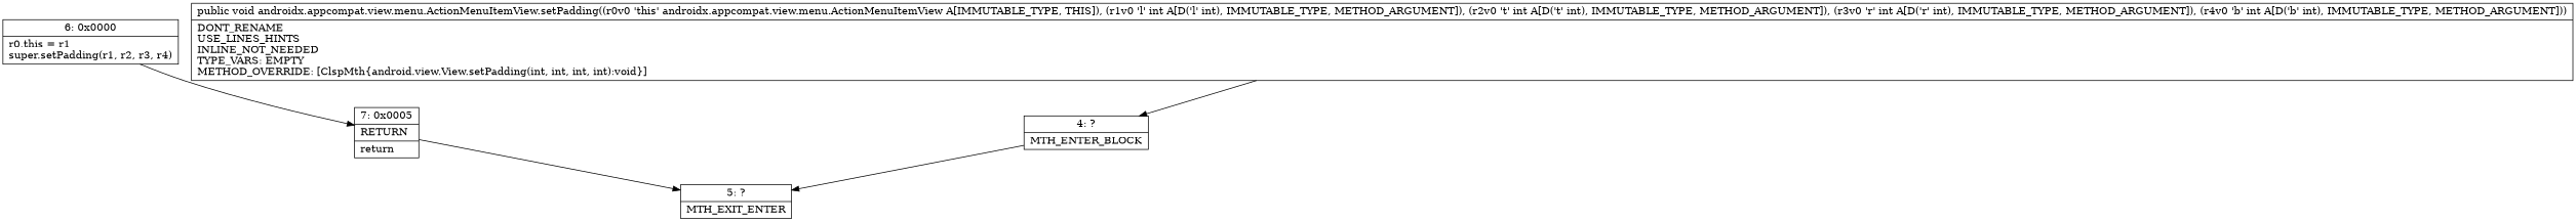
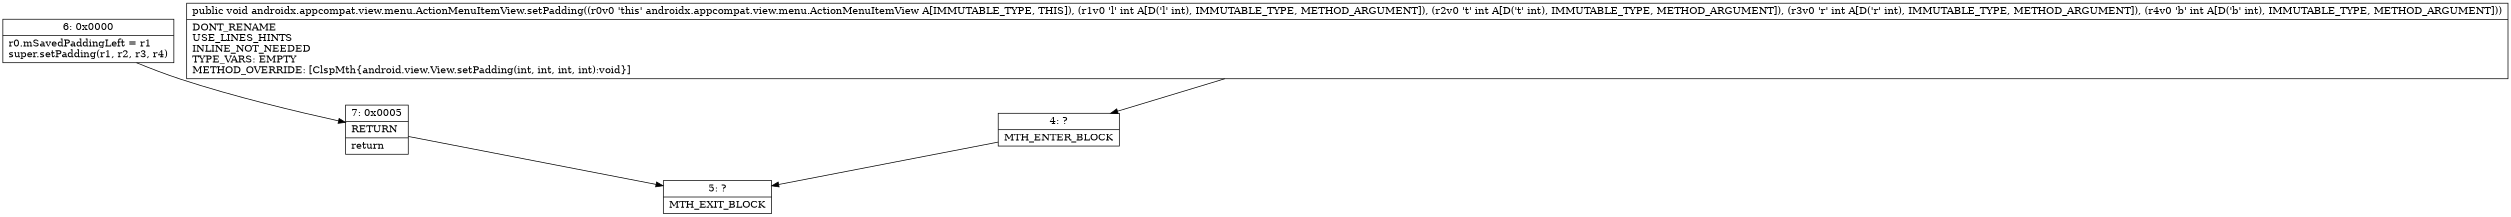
  digraph {
    node [shape=record]
    n1 [label="{4\:\ ?|MTH_ENTER_BLOCK\l}"]
-   n2 [label="{5\:\ ?|MTH_EXIT_ENTER\l}"]
-   n3 [label="{6\:\ 0x0000|r0.this = r1\lsuper.setPadding(r1, r2, r3, r4)\l}"]
+   n2 [label="{5\:\ ?|MTH_EXIT_BLOCK\l}"]
+   n3 [label="{6\:\ 0x0000|r0.mSavedPaddingLeft = r1\lsuper.setPadding(r1, r2, r3, r4)\l}"]
    n4 [label="{7\:\ 0x0005|RETURN\l|return\l}"]
    n5 [label="{public void androidx.appcompat.view.menu.ActionMenuItemView.setPadding((r0v0 'this' androidx.appcompat.view.menu.ActionMenuItemView A[IMMUTABLE_TYPE, THIS]), (r1v0 'l' int A[D('l' int), IMMUTABLE_TYPE, METHOD_ARGUMENT]), (r2v0 't' int A[D('t' int), IMMUTABLE_TYPE, METHOD_ARGUMENT]), (r3v0 'r' int A[D('r' int), IMMUTABLE_TYPE, METHOD_ARGUMENT]), (r4v0 'b' int A[D('b' int), IMMUTABLE_TYPE, METHOD_ARGUMENT]))  | DONT_RENAME\lUSE_LINES_HINTS\lINLINE_NOT_NEEDED\lTYPE_VARS: EMPTY\lMETHOD_OVERRIDE: [ClspMth\{android.view.View.setPadding(int, int, int, int):void\}]\l}"]
    n1 -> n2
    n3 -> n4
    n4 -> n2
    n5 -> n1
  }
